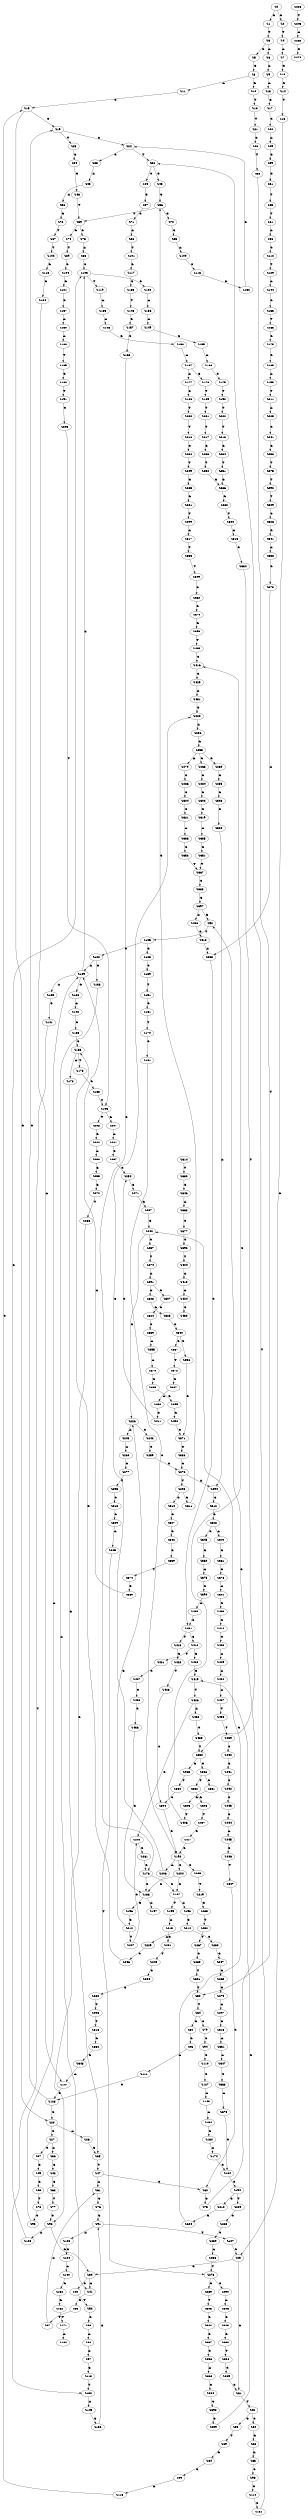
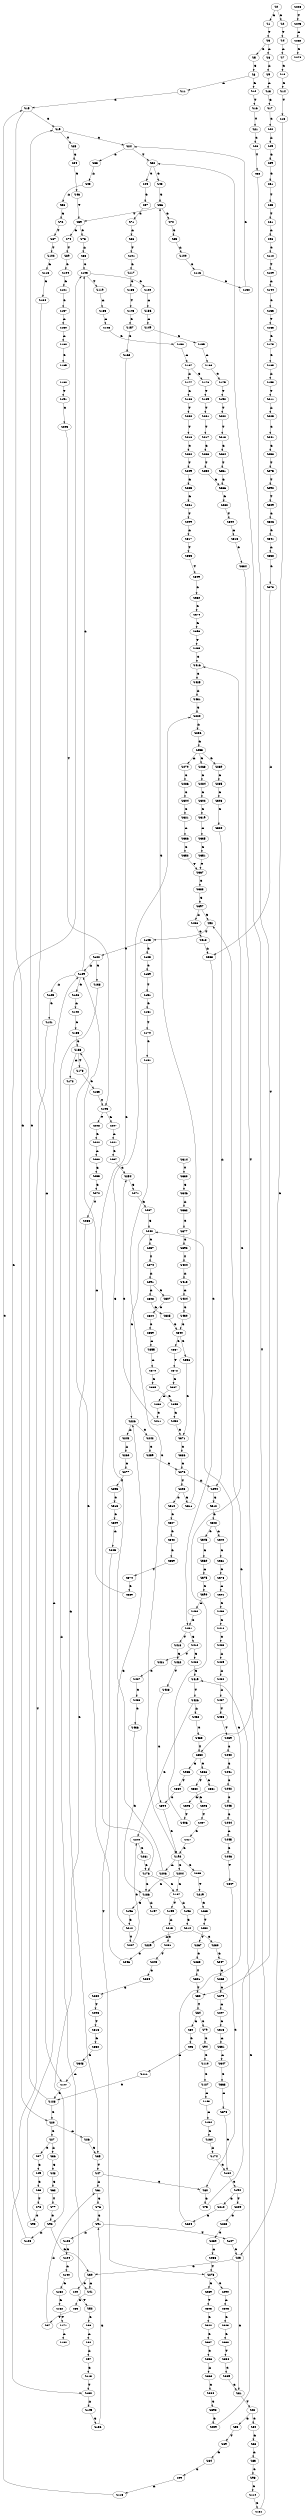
  strict digraph {
    S0
    S1
    S2
    S3
    S4
    S5
    S6
    S7
    S8
    S9
    S10
    S11
    S12
    S13
    S14
    S15
    S16
    S17
    S18
    S19
    S20
    S21
    S22
    S23
    S24
    S25
    S26
    S27
    S28
    S29
    S30
    S31
    S32
    S33
    S34
    S35
    S36
    S37
    S38
    S39
    S40
    S41
    S42
    S43
    S44
    S45
    S46
    S47
    S48
    S49
    S50
    S51
    S52
    S53
    S54
    S55
    S56
    S57
    S58
    S59
    S60
    S61
    S62
    S63
    S64
    S65
    S66
    S67
    S68
    S69
    S70
    S71
    S72
    S73
    S74
    S75
    S76
    S77
    S78
    S79
    S80
    S81
    S82
    S83
    S84
    S85
    S86
    S87
    S88
    S89
    S90
    S91
    S92
    S93
    S94
    S95
    S96
    S97
    S98
    S99
    S100
    S101
    S102
    S103
    S104
    S105
    S106
    S107
    S108
    S109
    S110
    S111
    S112
    S113
    S114
    S115
    S116
    S117
    S118
    S119
    S120
    S121
    S122
    S123
    S124
    S125
    S126
    S127
    S128
    S129
    S130
    S131
    S132
    S133
    S134
    S135
    S136
    S137
    S138
    S139
    S140
    S141
    S142
    S143
    S144
    S145
    S146
    S147
    S148
    S149
    S150
    S151
    S152
    S153
    S154
    S155
    S156
    S157
    S158
    S159
    S160
    S161
    S162
    S163
    S164
    S165
    S166
    S167
    S168
    S169
    S170
    S171
    S172
    S173
    S174
    S175
    S176
    S177
    S178
    S179
    S180
    S181
    S182
    S183
    S184
    S185
    S186
    S187
    S188
    S189
    S190
    S191
    S192
    S193
    S194
    S195
    S196
    S197
    S198
    S199
    S200
    S201
    S202
    S203
    S204
    S205
    S206
    S207
    S208
    S209
    S210
    S211
    S212
    S214
    S215
    S216
    S217
    S218
    S219
    S220
    S221
    S222
    S223
    S224
    S225
    S226
    S227
    S229
    S230
    S231
    S232
    S233
    S234
    S235
    S236
    S237
    S238
    S239
    S240
    S241
    S242
    S243
    S244
    S228
    S245
    S246
    S247
    S248
    S249
    S250
    S251
    S252
    S253
    S254
    S255
    S256
    S257
    S258
    S259
    S260
    S261
    S262
    S263
    S264
    S265
    n266 [label=S666]
    S267
    S268
    S269
    S270
    S271
    S272
    S273
    S274
    S275
    S276
    S277
    S278
    S279
    S280
    S281
    S282
    S283
    S284
    S285
    S286
    S287
    S288
    S289
    S290
    S291
    S292
    S293
    S294
    S295
    S297
    S298
    S299
    S300
    S301
    S302
    S303
    S304
    S305
    S306
    S307
    S308
    S309
    S310
    S311
    S312
    S313
    S315
    S316
    S317
    S318
    S319
    S320
    S321
    S322
    S323
    S324
    S325
    S326
    S327
    S328
    S329
    S314
    S330
    S331
    S332
    S333
    S334
    S335
    S336
    S337
    S338
    S339
    S340
    S341
    S342
    S343
    S344
    S345
    S346
    S347
    S348
    S349
    S350
    S351
    S352
    S353
    S354
    S355
    S356
    S357
    S358
    S359
    S360
    S361
    S362
    S363
    S364
    n364 [label=S965]
    S366
    S367
    S368
    S369
    S370
    S371
    S372
    S373
    S374
    S375
    S376
    S377
    S378
    S379
    S380
    S381
    S382
    S383
    S384
    S385
    S386
    S387
    S388
    S389
    S390
    S391
    S392
    S393
    S394
    S395
    S396
    S397
    S398
    S399
    S400
    S401
    S402
    S403
    S404
    S405
    S406
    S407
    S408
    S409
    n409 [label=S450]
    S411
    S412
    S413
    S414
    S415
    S416
    S417
    S418
    S419
    S420
    S421
    S422
    S423
    S424
    S425
    S426
    S427
    S428
    S429
    S430
    S431
    S432
    S433
    S434
    S435
    S436
    S437
    S438
    S439
    S440
    S441
    S442
    S443
    S444
    S445
    S446
    S447
    S0 -> S1 [label=G]
    S0 -> S2 [label=C]
    S1 -> S3 [label=T]
    S2 -> S4 [label=T]
    S3 -> S5 [label=G]
    S3 -> S6 [label=A]
    S4 -> S7 [label=A]
    S5 -> S8 [label=G]
    S6 -> S9 [label=A]
    S7 -> S10 [label=G]
    S8 -> S11 [label=A]
    S8 -> S12 [label=G]
    S9 -> S13 [label=A]
    S10 -> S14 [label=G]
    S11 -> S15 [label=C]
    S12 -> S16 [label=T]
    S13 -> S17 [label=G]
    S14 -> S18 [label=T]
    S15 -> S19 [label=C]
    S15 -> S20 [label=G]
    S16 -> S21 [label=T]
    S17 -> S22 [label=C]
    S18 -> S23 [label=C]
    S19 -> S24 [label=C]
    S19 -> S25 [label=T]
    S20 -> S26 [label=A]
    S20 -> S27 [label=G]
    S21 -> S28 [label=C]
    S22 -> S29 [label=A]
    S23 -> S30 [label=G]
    S23 -> S31 [label=C]
    S24 -> S32 [label=T]
    S24 -> S33 [label=C]
    S25 -> S34 [label=G]
    S26 -> S35 [label=G]
    S27 -> S36 [label=A]
    S27 -> S37 [label=C]
    S28 -> S38 [label=T]
    S29 -> S39 [label=G]
    S30 -> S40 [label=C]
    S30 -> S41 [label=A]
    S31 -> S42 [label=T]
    S32 -> S43 [label=G]
    S32 -> S44 [label=C]
    S33 -> S45 [label=A]
    S34 -> S46 [label=G]
    S35 -> S47 [label=T]
    S36 -> S48 [label=G]
    S37 -> S49 [label=G]
    S38 -> S50 [label=T]
    S39 -> S51 [label=G]
    S40 -> S52 [label=T]
    S41 -> S53 [label=G]
    S42 -> S54 [label=C]
    S42 -> S55 [label=G]
    S43 -> S56 [label=G]
    S44 -> S57 [label=G]
    S45 -> S58 [label=A]
    S46 -> S59 [label=T]
    S47 -> S60 [label=C]
    S47 -> S61 [label=A]
    S48 -> S62 [label=G]
    S49 -> S63 [label=G]
    S50 -> S64 [label=T]
    S51 -> S65 [label=T]
    S52 -> S66 [label=C]
    S53 -> S67 [label=T]
    S54 -> S68 [label=G]
    S55 -> S69 [label=T]
    S56 -> S59 [label=T]
    S56 -> S70 [label=G]
    S57 -> S71 [label=C]
    S58 -> S72 [label=G]
    S59 -> S73 [label=C]
    S59 -> S74 [label=G]
    S60 -> S75 [label=G]
    S61 -> S76 [label=G]
    S62 -> S77 [label=T]
    S63 -> S78 [label=T]
    S64 -> S79 [label=C]
    S64 -> S80 [label=G]
    S65 -> S81 [label=T]
    S66 -> S82 [label=A]
    S67 -> S61 [label=A]
    S68 -> S83 [label=A]
    S69 -> S84 [label=G]
    S70 -> S85 [label=G]
    S71 -> S86 [label=A]
    S72 -> S87 [label=T]
    S73 -> S88 [label=A]
    S74 -> S89 [label=T]
    S75 -> S90 [label=G]
    S76 -> S91 [label=G]
    S77 -> S92 [label=C]
    S78 -> S93 [label=C]
    S79 -> S94 [label=G]
    S80 -> S95 [label=G]
    S81 -> S96 [label=A]
    S82 -> S97 [label=A]
    S83 -> S98 [label=C]
    S84 -> S99 [label=G]
    S85 -> S100 [label=A]
    S86 -> S101 [label=T]
    S87 -> S102 [label=T]
    S88 -> S103 [label=C]
    S89 -> S104 [label=C]
    S90 -> S105 [label=T]
    S91 -> S106 [label=A]
    S91 -> S107 [label=T]
    S92 -> S30 [label=G]
    S92 -> S108 [label=A]
    S93 -> S109 [label=A]
    S94 -> S110 [label=G]
    S95 -> S111 [label=A]
    S96 -> S112 [label=C]
    S97 -> S113 [label=G]
    S98 -> S114 [label=C]
    S99 -> S115 [label=A]
    S100 -> S116 [label=C]
    S101 -> S117 [label=G]
    S102 -> S118 [label=G]
    S103 -> S119 [label=T]
    S103 -> S120 [label=C]
    S104 -> S121 [label=G]
    S105 -> S122 [label=C]
    S105 -> S123 [label=G]
    S106 -> S124 [label=G]
    S107 -> S23 [label=C]
    S108 -> S103 [label=C]
    S109 -> S103 [label=C]
    S109 -> S125 [label=A]
    S109 -> S126 [label=G]
    S110 -> S127 [label=C]
    S111 -> S128 [label=C]
    S112 -> S129 [label=T]
    S113 -> S130 [label=T]
    S114 -> S131 [label=C]
    S115 -> S15 [label=C]
    S116 -> S132 [label=C]
    S117 -> S133 [label=G]
    S118 -> S134 [label=G]
    S119 -> S135 [label=A]
    S120 -> S136 [label=A]
    S121 -> S137 [label=C]
    S122 -> S109 [label=A]
    S122 -> S138 [label=G]
    S123 -> S139 [label=C]
    S124 -> S140 [label=A]
    S125 -> S141 [label=G]
    S126 -> S142 [label=A]
    S127 -> S143 [label=A]
    S128 -> S19 [label=C]
    S128 -> S20 [label=G]
    S129 -> S144 [label=A]
    S130 -> S145 [label=A]
    S131 -> S32 [label=T]
    S132 -> S24 [label=C]
    S133 -> S146 [label=T]
    S134 -> S147 [label=A]
    S135 -> S148 [label=A]
    S136 -> S149 [label=A]
    S137 -> S150 [label=A]
    S138 -> S41 [label=A]
    S139 -> S151 [label=T]
    S140 -> S152 [label=G]
    S141 -> S130 [label=T]
    S142 -> S153 [label=C]
    S143 -> S154 [label=A]
    S144 -> S155 [label=C]
    S145 -> S156 [label=G]
    S146 -> S157 [label=C]
    S147 -> S128 [label=C]
    S148 -> S158 [label=G]
    S149 -> S159 [label=G]
    S150 -> S160 [label=A]
    S151 -> S161 [label=G]
    S152 -> S162 [label=G]
    S153 -> S163 [label=G]
    S154 -> S164 [label=C]
    S155 -> S165 [label=T]
    S156 -> S91 [label=G]
    S157 -> S166 [label=C]
    S158 -> S167 [label=A]
    S159 -> S168 [label=A]
-   S160 -> S169 [label=T]
+   S160 -> S169 [label=C]
    S161 -> S170 [label=T]
    S162 -> S171 [label=T]
    S163 -> S172 [label=A]
    S163 -> S173 [label=T]
    S164 -> S174 [label=A]
    S165 -> S175 [label=G]
    S166 -> S176 [label=C]
    S167 -> S177 [label=A]
    S167 -> S178 [label=G]
    S168 -> S179 [label=C]
-   S169 -> S180 [label=G]
    S170 -> S181 [label=C]
    S171 -> S182 [label=A]
    S172 -> S35 [label=G]
    S173 -> S183 [label=C]
    S174 -> S184 [label=C]
    S175 -> S185 [label=C]
    S176 -> S186 [label=G]
    S176 -> S187 [label=C]
    S177 -> S188 [label=C]
    S178 -> S189 [label=T]
    S179 -> S190 [label=T]
    S180 -> S191 [label=T]
    S181 -> S192 [label=C]
    S183 -> S193 [label=T]
    S184 -> S194 [label=C]
    S185 -> S195 [label=A]
    S186 -> S196 [label=G]
    S186 -> S197 [label=A]
    S187 -> S198 [label=A]
    S187 -> S199 [label=T]
    S188 -> S200 [label=T]
    S189 -> S201 [label=T]
    S190 -> S202 [label=T]
    S191 -> S203 [label=C]
    S192 -> S204 [label=C]
    S192 -> S205 [label=G]
    S192 -> S206 [label=A]
    S193 -> S207 [label=G]
    S193 -> S208 [label=T]
    S194 -> S209 [label=T]
    S194 -> S210 [label=G]
    S195 -> S211 [label=T]
    S196 -> S212 [label=G]
    S198 -> S214 [label=G]
    S199 -> S215 [label=A]
    S200 -> S216 [label=T]
    S201 -> S217 [label=T]
    S202 -> S218 [label=T]
    S203 -> S193 [label=T]
    S204 -> S186 [label=G]
    S204 -> S187 [label=C]
    S205 -> S219 [label=T]
    S206 -> S220 [label=G]
    S207 -> S221 [label=A]
    S208 -> S222 [label=G]
    S209 -> S223 [label=C]
    S210 -> S224 [label=G]
    S211 -> S225 [label=A]
    S212 -> S226 [label=G]
    S212 -> S227 [label=T]
    S214 -> S229 [label=A]
    S214 -> S230 [label=C]
    S215 -> S231 [label=C]
    S216 -> S232 [label=C]
    S217 -> S233 [label=G]
    S218 -> S234 [label=G]
    S219 -> S235 [label=G]
    S220 -> S236 [label=A]
    S221 -> S237 [label=C]
    S222 -> S238 [label=A]
    S223 -> S239 [label=C]
    S224 -> S240 [label=G]
    S225 -> S241 [label=C]
    S226 -> S242 [label=C]
    S226 -> S243 [label=A]
    S227 -> S244 [label=C]
    S229 -> S246 [label=C]
    S230 -> S247 [label=G]
    S231 -> S248 [label=T]
    S232 -> S249 [label=T]
    S233 -> S250 [label=T]
    S234 -> S251 [label=T]
    S235 -> S252 [label=T]
    S236 -> S253 [label=G]
    S237 -> S254 [label=C]
    S238 -> S255 [label=G]
    S239 -> S256 [label=A]
    S240 -> S226 [label=G]
    S240 -> S257 [label=C]
    S241 -> S258 [label=G]
    S242 -> S259 [label=C]
    S243 -> S260 [label=A]
    S244 -> S261 [label=C]
    S228 -> S245 [label=T]
    S245 -> S262 [label=A]
    S246 -> S163 [label=G]
    S247 -> S263 [label=C]
    S248 -> S264 [label=C]
    S249 -> S265 [label=G]
    S250 -> n266 [label=G]
    S251 -> n266 [label=G]
    S252 -> S267 [label=T]
    S253 -> S268 [label=G]
    S253 -> S269 [label=G]
    S253 -> S270 [label=A]
    S254 -> S271 [label=G]
    S255 -> S272 [label=G]
    S256 -> S273 [label=T]
    S257 -> S274 [label=T]
    S258 -> S275 [label=T]
    S259 -> S276 [label=C]
    S260 -> S277 [label=C]
    S261 -> S176 [label=C]
    S262 -> S278 [label=C]
    S263 -> S279 [label=C]
    S264 -> S280 [label=G]
    S265 -> S281 [label=G]
    n266 -> S282 [label=G]
    S267 -> S283 [label=C]
    S268 -> S284 [label=C]
    S269 -> S285 [label=C]
    S270 -> S286 [label=C]
    S271 -> S287 [label=G]
    S272 -> S288 [label=T]
    S273 -> S289 [label=G]
    S273 -> S290 [label=C]
    S274 -> S291 [label=A]
    S275 -> S292 [label=T]
    S276 -> S293 [label=T]
    S276 -> S294 [label=A]
    S277 -> S295 [label=T]
    S279 -> S297 [label=A]
    S280 -> S298 [label=T]
    S281 -> S299 [label=T]
    S282 -> S300 [label=T]
    S283 -> S301 [label=T]
    S284 -> S302 [label=C]
    S285 -> S303 [label=C]
    S286 -> S304 [label=C]
    S287 -> S240 [label=G]
    S288 -> S92 [label=C]
    S289 -> S305 [label=T]
    S290 -> S306 [label=A]
    S291 -> S307 [label=G]
    S291 -> S308 [label=A]
    S292 -> S309 [label=T]
    S293 -> S310 [label=C]
    S293 -> S311 [label=G]
    S294 -> S312 [label=G]
    S295 -> S313 [label=C]
    S297 -> S315 [label=C]
    S298 -> S316 [label=T]
    S299 -> S317 [label=A]
    S300 -> S318 [label=A]
    S301 -> S50 [label=T]
    S302 -> S319 [label=C]
    S303 -> S320 [label=C]
    S304 -> S321 [label=C]
    S305 -> S322 [label=G]
    S306 -> S323 [label=G]
    S307 -> S324 [label=C]
    S308 -> S325 [label=G]
    S309 -> S326 [label=C]
    S310 -> S327 [label=C]
    S311 -> S56 [label=G]
    S312 -> S328 [label=G]
    S313 -> S329 [label=C]
    S315 -> S331 [label=A]
    S316 -> S332 [label=G]
    S317 -> S333 [label=T]
    S318 -> S334 [label=C]
    S319 -> S335 [label=A]
    S320 -> S294 [label=A]
    S321 -> S336 [label=A]
    S322 -> S337 [label=C]
    S323 -> S338 [label=G]
    S324 -> S339 [label=C]
    S325 -> S340 [label=G]
    S326 -> S341 [label=G]
    S327 -> S342 [label=G]
    S328 -> S343 [label=C]
    S328 -> S344 [label=A]
    S329 -> S345 [label=A]
    S314 -> S330 [label=T]
    S330 -> S346 [label=G]
    S331 -> S347 [label=A]
    S332 -> S348 [label=G]
    S333 -> S349 [label=T]
    S334 -> S350 [label=T]
    S335 -> S351 [label=G]
    S336 -> S352 [label=G]
    S337 -> S353 [label=C]
    S338 -> S354 [label=T]
    S339 -> S355 [label=A]
    S340 -> S356 [label=G]
    S340 -> S357 [label=C]
    S341 -> S358 [label=A]
    S342 -> S359 [label=G]
    S343 -> S360 [label=G]
    S344 -> S361 [label=G]
    S345 -> S273 [label=T]
    S346 -> S362 [label=A]
    S347 -> S363 [label=C]
    S348 -> S147 [label=A]
    S349 -> S364 [label=C]
    S350 -> n364 [label=G]
    S350 -> S366 [label=C]
    S351 -> S367 [label=T]
    S352 -> S367 [label=T]
    S353 -> S368 [label=A]
    S354 -> S369 [label=C]
    S355 -> S370 [label=A]
    S356 -> S371 [label=C]
    S357 -> S372 [label=T]
    S358 -> S373 [label=C]
    S359 -> S374 [label=T]
    S360 -> S375 [label=A]
    S361 -> S376 [label=C]
    S362 -> S377 [label=C]
    S363 -> S378 [label=A]
    S364 -> S379 [label=C]
    n364 -> S380 [label=T]
    S366 -> S381 [label=C]
    S366 -> S382 [label=T]
    S367 -> S383 [label=C]
    S368 -> S384 [label=C]
    S369 -> S31 [label=C]
    S370 -> S385 [label=G]
    S371 -> S386 [label=C]
    S372 -> S387 [label=G]
    S373 -> S388 [label=A]
    S374 -> S389 [label=C]
    S375 -> S390 [label=C]
    S376 -> S391 [label=A]
    S377 -> S392 [label=C]
    S378 -> S184 [label=C]
    S379 -> S393 [label=G]
    S380 -> S394 [label=C]
    S381 -> S395 [label=G]
    S382 -> S396 [label=G]
    S383 -> S397 [label=G]
    S384 -> S398 [label=G]
    S385 -> S399 [label=G]
    S386 -> S276 [label=C]
    S387 -> S400 [label=A]
    S388 -> S401 [label=C]
    S389 -> S109 [label=A]
    S390 -> S402 [label=A]
    S391 -> S403 [label=C]
    S392 -> S404 [label=T]
    S393 -> S405 [label=T]
    S394 -> S192 [label=C]
    S395 -> S406 [label=T]
    S396 -> S407 [label=T]
    S397 -> S90 [label=G]
    S397 -> S408 [label=A]
    S398 -> S409 [label=G]
    S399 -> n409 [label=G]
    S400 -> S411 [label=C]
    S401 -> S412 [label=G]
    S401 -> S413 [label=T]
    S402 -> S401 [label=C]
    S403 -> S414 [label=C]
    S404 -> S415 [label=A]
    S405 -> S416 [label=C]
    S406 -> S416 [label=C]
    S407 -> S417 [label=C]
    S408 -> S418 [label=C]
    S409 -> S419 [label=G]
    n409 -> S371 [label=C]
    S411 -> S254 [label=C]
    S412 -> S420 [label=G]
    S412 -> S421 [label=T]
    S413 -> S422 [label=G]
    S414 -> S423 [label=C]
    S415 -> S424 [label=A]
    S416 -> S425 [label=C]
    S417 -> S192 [label=C]
    S418 -> S388 [label=A]
    S419 -> S426 [label=T]
    S420 -> S419 [label=G]
    S421 -> S427 [label=C]
    S422 -> S428 [label=T]
    S423 -> S429 [label=A]
    S424 -> S430 [label=G]
    S425 -> S431 [label=A]
    S426 -> S244 [label=C]
    S426 -> S432 [label=A]
    S427 -> S433 [label=C]
    S428 -> S394 [label=C]
    S429 -> S434 [label=A]
+   S430 -> S340 [label=G]
    S431 -> S220 [label=G]
    S432 -> S435 [label=C]
    S433 -> S436 [label=C]
    S434 -> S437 [label=A]
    S435 -> S350 [label=T]
    S436 -> S186 [label=G]
    S437 -> S438 [label=T]
    S438 -> S439 [label=T]
    S439 -> S440 [label=C]
    S440 -> S441 [label=G]
    S441 -> S442 [label=C]
    S442 -> S443 [label=C]
    S443 -> S444 [label=G]
    S444 -> S445 [label=A]
    S445 -> S446 [label=G]
    S446 -> S447 [label=T]
    S447 -> S60 [label=C]
  }
